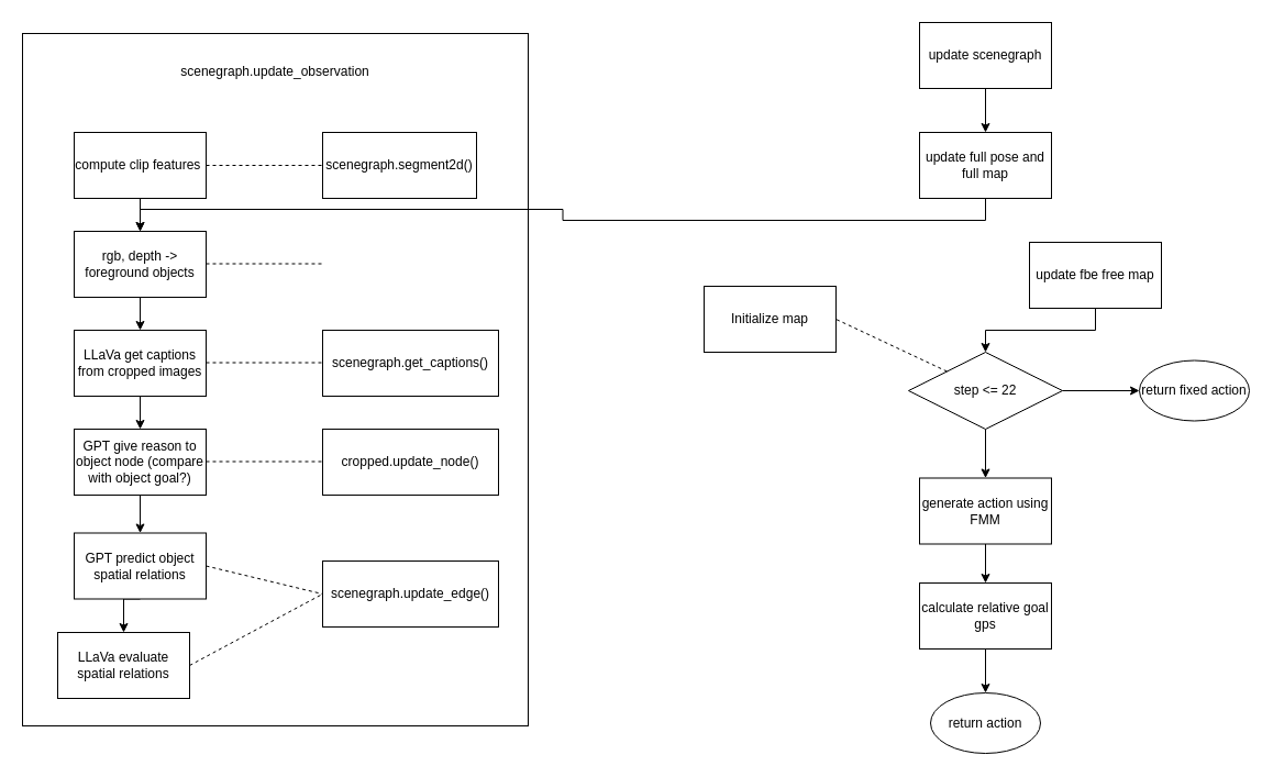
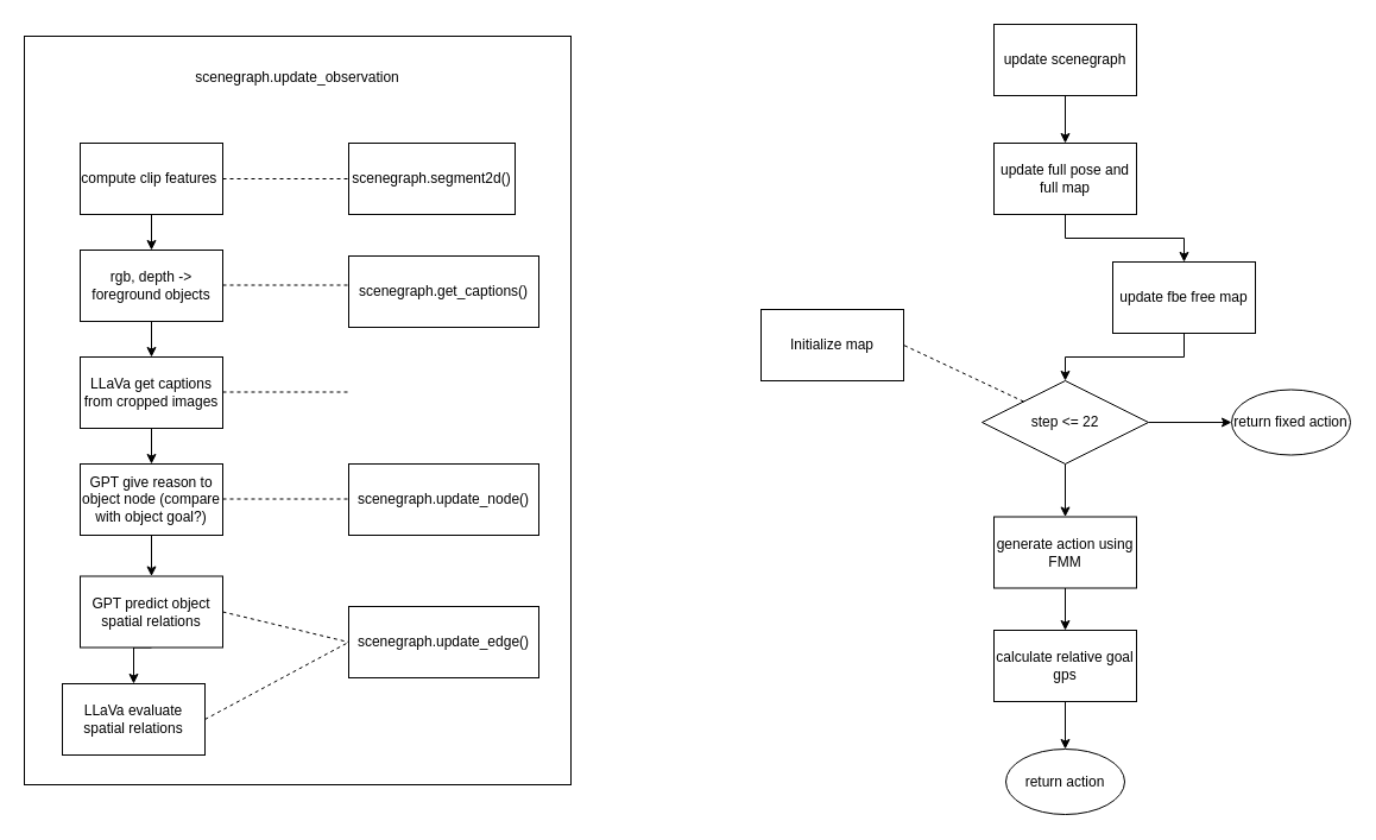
  <mxCell id="0" />
  <mxCell id="1" parent="0" />
  <mxCell id="2" value="" style="group" vertex="1" connectable="0" parent="1"><mxGeometry x="20" y="30" width="460" height="630" as="geometry" /></mxCell>
  <mxCell id="3" value="" style="rounded=0;whiteSpace=wrap;html=1;" vertex="1" parent="2"><mxGeometry width="460" height="630" as="geometry" /></mxCell>
  <mxCell id="4" style="edgeStyle=orthogonalEdgeStyle;rounded=0;orthogonalLoop=1;jettySize=auto;html=1;exitX=0.5;exitY=1;exitDx=0;exitDy=0;entryX=0.5;entryY=0;entryDx=0;entryDy=0;" edge="1" parent="2" source="5" target="7"><mxGeometry relative="1" as="geometry" /></mxCell>
  <mxCell id="5" value="LLaVa get captions&lt;div&gt;from cropped images&lt;/div&gt;" style="rounded=0;whiteSpace=wrap;html=1;" vertex="1" parent="2"><mxGeometry x="47" y="270" width="120" height="60" as="geometry" /></mxCell>
  <mxCell id="6" style="edgeStyle=orthogonalEdgeStyle;rounded=0;orthogonalLoop=1;jettySize=auto;html=1;exitX=0.5;exitY=1;exitDx=0;exitDy=0;" edge="1" parent="2" source="7" target="9"><mxGeometry relative="1" as="geometry" /></mxCell>
  <mxCell id="7" value="GPT give reason to object node (compare with object goal?)" style="rounded=0;whiteSpace=wrap;html=1;" vertex="1" parent="2"><mxGeometry x="47" y="360" width="120" height="60" as="geometry" /></mxCell>
  <mxCell id="8" style="edgeStyle=orthogonalEdgeStyle;rounded=0;orthogonalLoop=1;jettySize=auto;html=1;exitX=0.5;exitY=1;exitDx=0;exitDy=0;entryX=0.5;entryY=0;entryDx=0;entryDy=0;" edge="1" parent="2" source="9" target="10"><mxGeometry relative="1" as="geometry" /></mxCell>
  <mxCell id="9" value="GPT predict object spatial relations" style="rounded=0;whiteSpace=wrap;html=1;" vertex="1" parent="2"><mxGeometry x="47" y="454.5" width="120" height="60" as="geometry" /></mxCell>
  <mxCell id="10" value="LLaVa evaluate spatial relations" style="rounded=0;whiteSpace=wrap;html=1;" vertex="1" parent="2"><mxGeometry x="32" y="545" width="120" height="60" as="geometry" /></mxCell>
  <mxCell id="11" style="edgeStyle=orthogonalEdgeStyle;rounded=0;orthogonalLoop=1;jettySize=auto;html=1;exitX=0.5;exitY=1;exitDx=0;exitDy=0;entryX=0.5;entryY=0;entryDx=0;entryDy=0;" edge="1" parent="2" source="12" target="5"><mxGeometry relative="1" as="geometry" /></mxCell>
  <mxCell id="12" value="rgb, depth -&amp;gt; foreground objects" style="rounded=0;whiteSpace=wrap;html=1;" vertex="1" parent="2"><mxGeometry x="47" y="180" width="120" height="60" as="geometry" /></mxCell>
  <mxCell id="13" style="edgeStyle=orthogonalEdgeStyle;rounded=0;orthogonalLoop=1;jettySize=auto;html=1;exitX=0.5;exitY=1;exitDx=0;exitDy=0;entryX=0.5;entryY=0;entryDx=0;entryDy=0;" edge="1" parent="2" source="14" target="12"><mxGeometry relative="1" as="geometry" /></mxCell>
  <mxCell id="14" value="compute clip features&amp;nbsp;" style="rounded=0;whiteSpace=wrap;html=1;" vertex="1" parent="2"><mxGeometry x="47" y="90" width="120" height="60" as="geometry" /></mxCell>
  <mxCell id="15" value="scenegraph.segment2d()" style="rounded=0;whiteSpace=wrap;html=1;" vertex="1" parent="2"><mxGeometry x="273" y="90" width="140" height="60" as="geometry" /></mxCell>
  <mxCell id="16" value="" style="endArrow=none;html=1;rounded=0;entryX=0;entryY=0.5;entryDx=0;entryDy=0;exitX=1;exitY=0.5;exitDx=0;exitDy=0;dashed=1;" edge="1" parent="2" source="14" target="15"><mxGeometry width="50" height="50" relative="1" as="geometry"><mxPoint x="183" y="300" as="sourcePoint" /><mxPoint x="233" y="250" as="targetPoint" /></mxGeometry></mxCell>
  <mxCell id="17" value="" style="endArrow=none;html=1;rounded=0;entryX=0;entryY=0.5;entryDx=0;entryDy=0;exitX=1;exitY=0.5;exitDx=0;exitDy=0;dashed=1;" edge="1" parent="2"><mxGeometry width="50" height="50" relative="1" as="geometry"><mxPoint x="167" y="209.5" as="sourcePoint" /><mxPoint x="273" y="209.5" as="targetPoint" /></mxGeometry></mxCell>
- <mxCell id="18" value="scenegraph.get_captions()" style="rounded=0;whiteSpace=wrap;html=1;" vertex="1" parent="2"><mxGeometry x="273" y="270" width="160" height="60" as="geometry" /></mxCell>
+ <mxCell id="18" value="scenegraph.get_captions()" style="rounded=0;whiteSpace=wrap;html=1;" vertex="1" parent="2"><mxGeometry x="273" y="185" width="160" height="60" as="geometry" /></mxCell>
  <mxCell id="19" value="" style="endArrow=none;html=1;rounded=0;entryX=0;entryY=0.5;entryDx=0;entryDy=0;exitX=1;exitY=0.5;exitDx=0;exitDy=0;dashed=1;" edge="1" parent="2"><mxGeometry width="50" height="50" relative="1" as="geometry"><mxPoint x="167" y="299.5" as="sourcePoint" /><mxPoint x="273" y="299.5" as="targetPoint" /></mxGeometry></mxCell>
- <mxCell id="20" value="cropped.update_node()" style="rounded=0;whiteSpace=wrap;html=1;" vertex="1" parent="2"><mxGeometry x="273" y="360" width="160" height="60" as="geometry" /></mxCell>
+ <mxCell id="20" value="scenegraph.update_node()" style="rounded=0;whiteSpace=wrap;html=1;" vertex="1" parent="2"><mxGeometry x="273" y="360" width="160" height="60" as="geometry" /></mxCell>
  <mxCell id="21" value="" style="endArrow=none;html=1;rounded=0;entryX=0;entryY=0.5;entryDx=0;entryDy=0;exitX=1;exitY=0.5;exitDx=0;exitDy=0;dashed=1;" edge="1" parent="2"><mxGeometry width="50" height="50" relative="1" as="geometry"><mxPoint x="167" y="389.5" as="sourcePoint" /><mxPoint x="273" y="389.5" as="targetPoint" /></mxGeometry></mxCell>
  <mxCell id="22" value="scenegraph.update_edge()" style="rounded=0;whiteSpace=wrap;html=1;" vertex="1" parent="2"><mxGeometry x="273" y="480" width="160" height="60" as="geometry" /></mxCell>
  <mxCell id="23" value="" style="endArrow=none;html=1;rounded=0;entryX=0;entryY=0.5;entryDx=0;entryDy=0;exitX=1;exitY=0.5;exitDx=0;exitDy=0;dashed=1;" edge="1" parent="2" source="9" target="22"><mxGeometry width="50" height="50" relative="1" as="geometry"><mxPoint x="177" y="399.5" as="sourcePoint" /><mxPoint x="283" y="399.5" as="targetPoint" /></mxGeometry></mxCell>
  <mxCell id="24" value="" style="endArrow=none;html=1;rounded=0;entryX=0;entryY=0.5;entryDx=0;entryDy=0;exitX=1;exitY=0.5;exitDx=0;exitDy=0;dashed=1;" edge="1" parent="2" source="10" target="22"><mxGeometry width="50" height="50" relative="1" as="geometry"><mxPoint x="187" y="409.5" as="sourcePoint" /><mxPoint x="293" y="409.5" as="targetPoint" /></mxGeometry></mxCell>
  <mxCell id="25" value="scenegraph.update_observation" style="text;html=1;align=center;verticalAlign=middle;whiteSpace=wrap;rounded=0;" vertex="1" parent="2"><mxGeometry x="200" y="20" width="60" height="30" as="geometry" /></mxCell>
  <mxCell id="26" style="edgeStyle=orthogonalEdgeStyle;rounded=0;orthogonalLoop=1;jettySize=auto;html=1;exitX=0.5;exitY=1;exitDx=0;exitDy=0;entryX=0.5;entryY=0;entryDx=0;entryDy=0;" edge="1" parent="1" source="27" target="29"><mxGeometry relative="1" as="geometry" /></mxCell>
  <mxCell id="27" value="update scenegraph" style="rounded=0;whiteSpace=wrap;html=1;" vertex="1" parent="1"><mxGeometry x="836" y="20" width="120" height="60" as="geometry" /></mxCell>
- <mxCell id="28" style="edgeStyle=orthogonalEdgeStyle;rounded=0;orthogonalLoop=1;jettySize=auto;html=1;exitX=0.5;exitY=1;exitDx=0;exitDy=0;" edge="1" parent="1" source="29" target="12"><mxGeometry relative="1" as="geometry" /></mxCell>
+ <mxCell id="28" style="edgeStyle=orthogonalEdgeStyle;rounded=0;orthogonalLoop=1;jettySize=auto;html=1;exitX=0.5;exitY=1;exitDx=0;exitDy=0;entryX=0.5;entryY=0;entryDx=0;entryDy=0;" edge="1" parent="1" source="29" target="31"><mxGeometry relative="1" as="geometry" /></mxCell>
  <mxCell id="29" value="update full pose and full map" style="rounded=0;whiteSpace=wrap;html=1;" vertex="1" parent="1"><mxGeometry x="836" y="120" width="120" height="60" as="geometry" /></mxCell>
  <mxCell id="30" style="edgeStyle=orthogonalEdgeStyle;rounded=0;orthogonalLoop=1;jettySize=auto;html=1;exitX=0.5;exitY=1;exitDx=0;exitDy=0;entryX=0.5;entryY=0;entryDx=0;entryDy=0;" edge="1" parent="1" source="31" target="34"><mxGeometry relative="1" as="geometry" /></mxCell>
  <mxCell id="31" value="update fbe free map" style="rounded=0;whiteSpace=wrap;html=1;" vertex="1" parent="1"><mxGeometry x="936" y="220" width="120" height="60" as="geometry" /></mxCell>
  <mxCell id="32" style="edgeStyle=orthogonalEdgeStyle;rounded=0;orthogonalLoop=1;jettySize=auto;html=1;exitX=1;exitY=0.5;exitDx=0;exitDy=0;entryX=0;entryY=0.5;entryDx=0;entryDy=0;" edge="1" parent="1" source="34" target="35"><mxGeometry relative="1" as="geometry" /></mxCell>
  <mxCell id="33" style="edgeStyle=orthogonalEdgeStyle;rounded=0;orthogonalLoop=1;jettySize=auto;html=1;exitX=0.5;exitY=1;exitDx=0;exitDy=0;entryX=0.5;entryY=0;entryDx=0;entryDy=0;" edge="1" parent="1" source="34" target="37"><mxGeometry relative="1" as="geometry" /></mxCell>
  <mxCell id="34" value="step &amp;lt;= 22" style="rhombus;whiteSpace=wrap;html=1;" vertex="1" parent="1"><mxGeometry x="826" y="320" width="140" height="70" as="geometry" /></mxCell>
  <mxCell id="35" value="return fixed action" style="ellipse;whiteSpace=wrap;html=1;" vertex="1" parent="1"><mxGeometry x="1036" y="327.5" width="100" height="55" as="geometry" /></mxCell>
  <mxCell id="36" style="edgeStyle=orthogonalEdgeStyle;rounded=0;orthogonalLoop=1;jettySize=auto;html=1;exitX=0.5;exitY=1;exitDx=0;exitDy=0;" edge="1" parent="1" source="37" target="39"><mxGeometry relative="1" as="geometry" /></mxCell>
  <mxCell id="37" value="generate action using FMM" style="rounded=0;whiteSpace=wrap;html=1;" vertex="1" parent="1"><mxGeometry x="836" y="434.5" width="120" height="60" as="geometry" /></mxCell>
  <mxCell id="38" style="edgeStyle=orthogonalEdgeStyle;rounded=0;orthogonalLoop=1;jettySize=auto;html=1;exitX=0.5;exitY=1;exitDx=0;exitDy=0;entryX=0.5;entryY=0;entryDx=0;entryDy=0;" edge="1" parent="1" source="39" target="40"><mxGeometry relative="1" as="geometry" /></mxCell>
  <mxCell id="39" value="calculate relative goal gps" style="rounded=0;whiteSpace=wrap;html=1;" vertex="1" parent="1"><mxGeometry x="836" y="530" width="120" height="60" as="geometry" /></mxCell>
  <mxCell id="40" value="return action" style="ellipse;whiteSpace=wrap;html=1;" vertex="1" parent="1"><mxGeometry x="846" y="630" width="100" height="55" as="geometry" /></mxCell>
  <mxCell id="41" value="Initialize map" style="rounded=0;whiteSpace=wrap;html=1;" vertex="1" parent="1"><mxGeometry x="640" y="260" width="120" height="60" as="geometry" /></mxCell>
  <mxCell id="42" value="" style="endArrow=none;html=1;rounded=0;entryX=1;entryY=0.5;entryDx=0;entryDy=0;exitX=0;exitY=0;exitDx=0;exitDy=0;dashed=1;" edge="1" parent="1" source="34" target="41"><mxGeometry width="50" height="50" relative="1" as="geometry"><mxPoint x="323" y="239.5" as="sourcePoint" /><mxPoint x="429" y="239.5" as="targetPoint" /></mxGeometry></mxCell>
